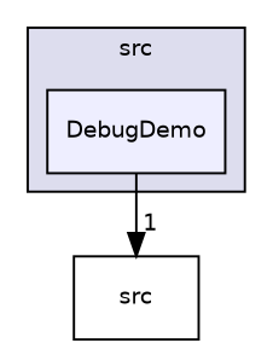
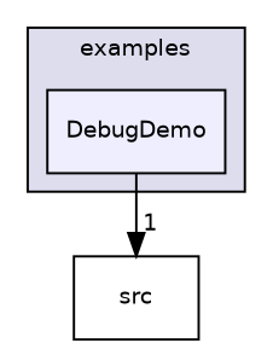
  digraph {
    compound=true
    node [fontname=Helvetica fontsize=10 shape=box]
    n1 [fillcolor="#eeeeff" label=DebugDemo pencolor=black style=filled]
    n2 [label=src]
    subgraph cluster_1 {
      bgcolor="#ddddee"
      fontname=Helvetica
      fontsize=10
-     label=src
+     label=examples
      pencolor=black
      n1
    }
    n1 -> n2 [headlabel=1 labeldistance=1.5 labelfontname=Helvetica labelfontsize=10]
  }
